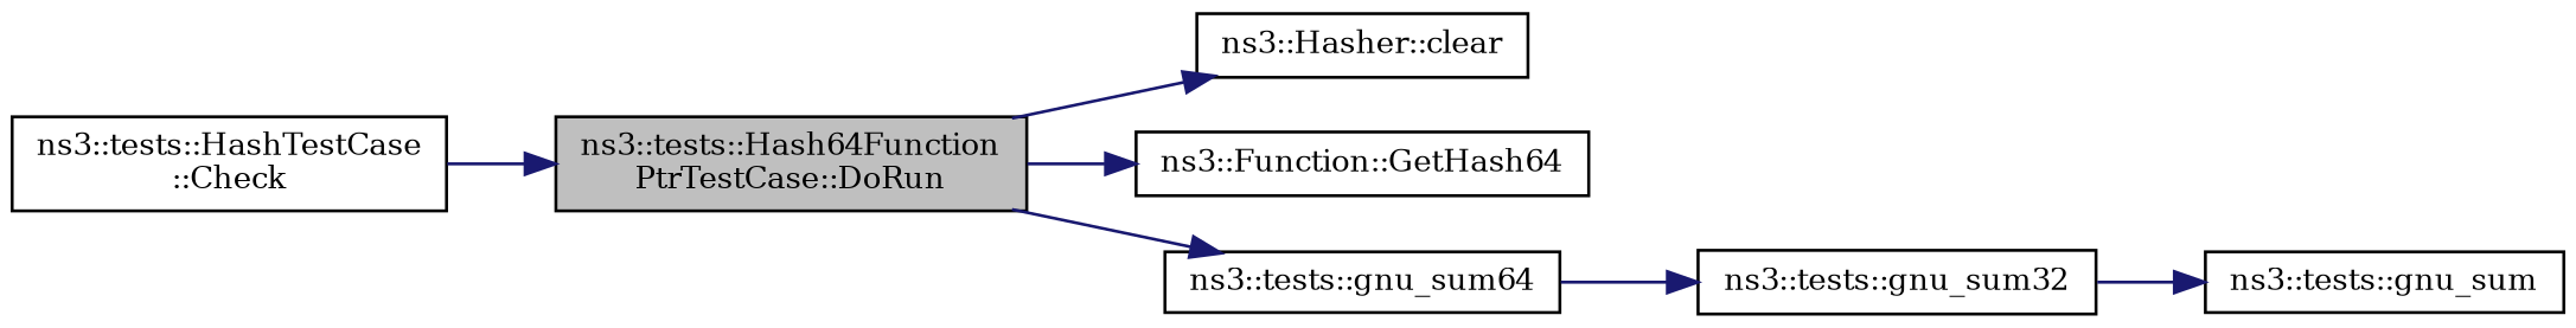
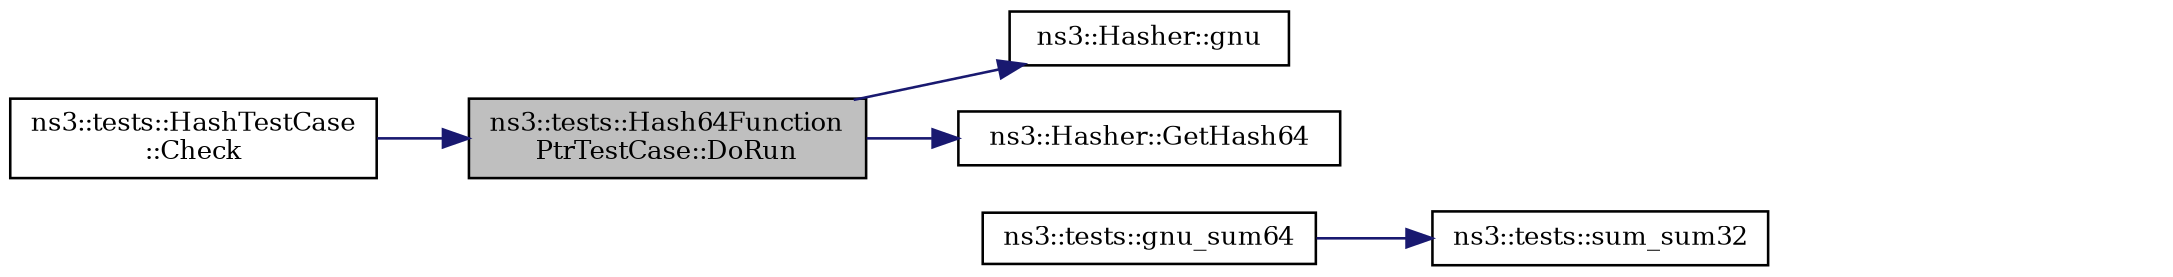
  digraph {
    fontname="DejaVu Serif"
    rankdir=LR
    node [color=black fillcolor=white fontname="DejaVu Serif" fontsize=10 shape=record style=filled]
    edge [color=midnightblue fontname="DejaVu Serif" fontsize=10 labelfontname=Helvetica labelfontsize=10 style=solid]
    n1 [fillcolor=grey75 fontcolor=black height=0.2 label="ns3::tests::Hash64Function\lPtrTestCase::DoRun" width=0.4]
-   n2 [height=0.2 label="ns3::Hasher::clear" width=0.4]
-   n3 [height=0.2 label="ns3::Function::GetHash64" width=0.4]
+   n2 [height=0.2 label="ns3::Hasher::gnu" width=0.4]
+   n3 [height=0.2 label="ns3::Hasher::GetHash64" width=0.4]
    n4 [height=0.2 label="ns3::tests::gnu_sum64" width=0.4]
    n5 [height=0.2 label="ns3::tests::HashTestCase\l::Check" width=0.4]
-   n6 [height=0.2 label="ns3::tests::gnu_sum32" width=0.4]
-   n7 [height=0.2 label="ns3::tests::gnu_sum" width=0.4]
+   n6 [height=0.2 label="ns3::tests::sum_sum32" width=0.4]
    n1 -> n2
    n1 -> n3
-   n1 -> n4
    n4 -> n6
    n5 -> n1
-   n6 -> n7
  }
